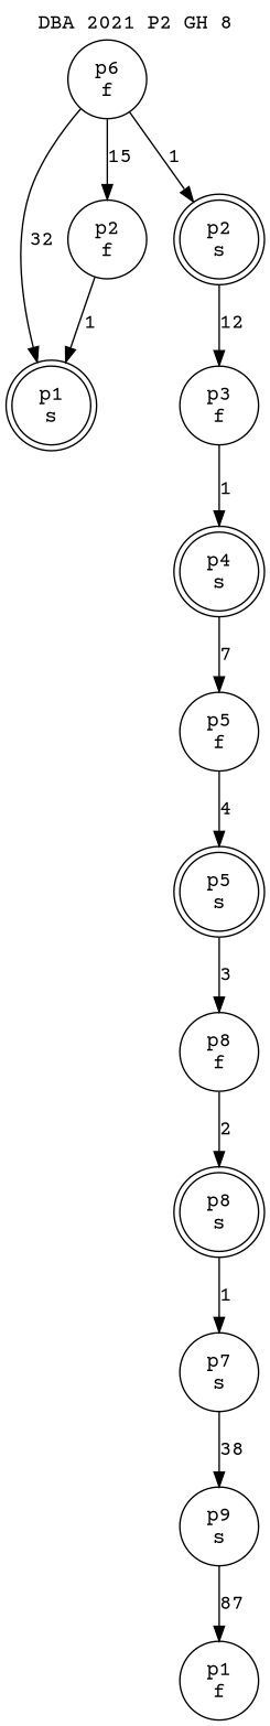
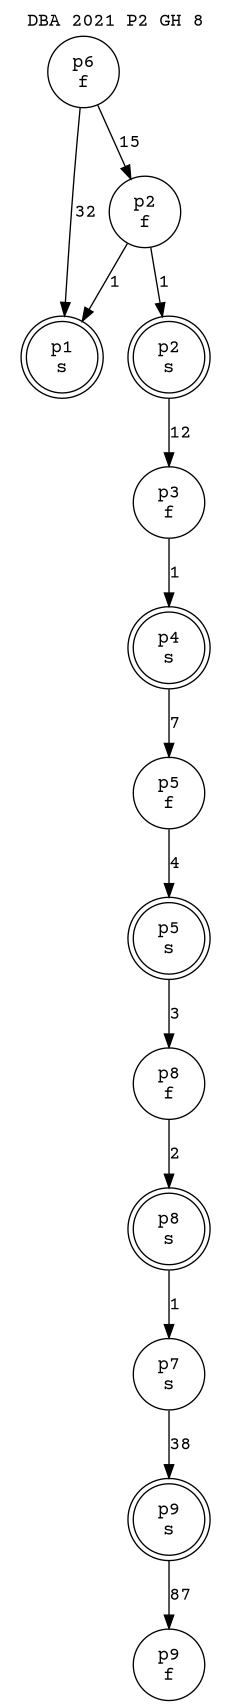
  digraph {
    fontname="Courier Prime"
    label=" DBA 2021 P2 GH 8 "
    labelloc=tl
    rankdir=TB
    node [fontname="Courier Prime" shape=circle]
    edge [fontname="Courier Prime"]
    n1 [label="p6\nf"]
    n2 [label="p1\ns" shape=doublecircle]
    n3 [label="p2\nf"]
    n4 [label="p2\ns" shape=doublecircle]
    n5 [label="p3\nf"]
    n6 [label="p4\ns" shape=doublecircle]
    n7 [label="p5\nf"]
    n8 [label="p5\ns" shape=doublecircle]
    n9 [label="p8\nf"]
    n10 [label="p8\ns" shape=doublecircle]
    n11 [label="p7\ns"]
-   n12 [label="p9\ns"]
-   n13 [label="p1\nf"]
+   n12 [label="p9\ns" shape=doublecircle]
+   n13 [label="p9\nf"]
    n1 -> n2 [label=32]
    n1 -> n3 [label=15]
    n3 -> n2 [label=1]
-   n1 -> n4 [label=1]
+   n3 -> n4 [label=1]
    n4 -> n5 [label=12]
    n5 -> n6 [label=1]
    n6 -> n7 [label=7]
    n7 -> n8 [label=4]
    n8 -> n9 [label=3]
    n9 -> n10 [label=2]
    n10 -> n11 [label=1]
    n11 -> n12 [label=38]
    n12 -> n13 [label=87]
  }
